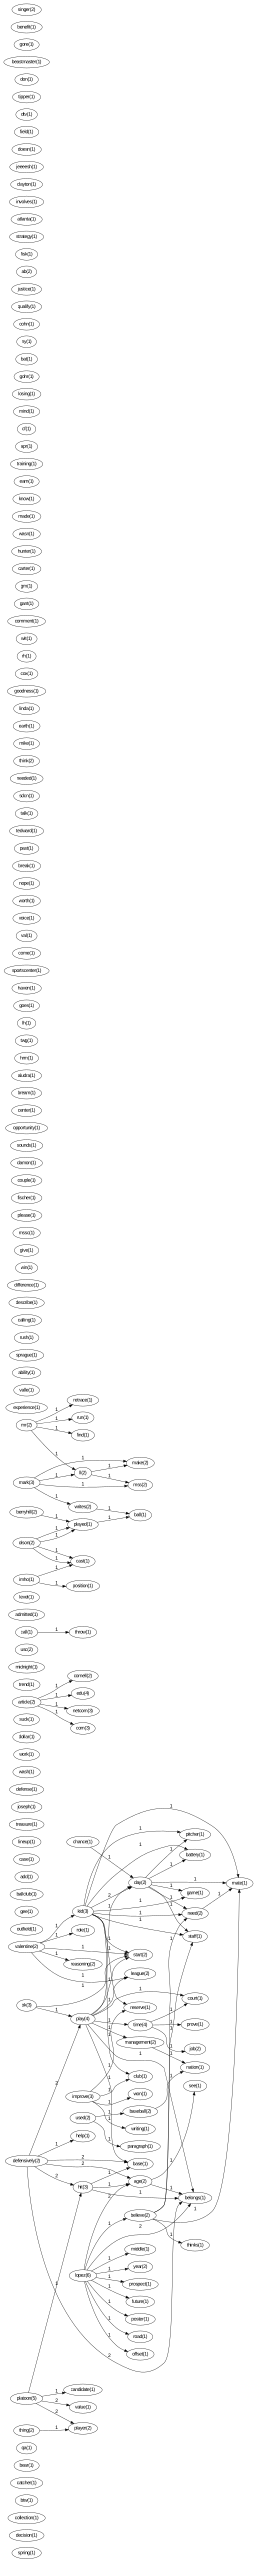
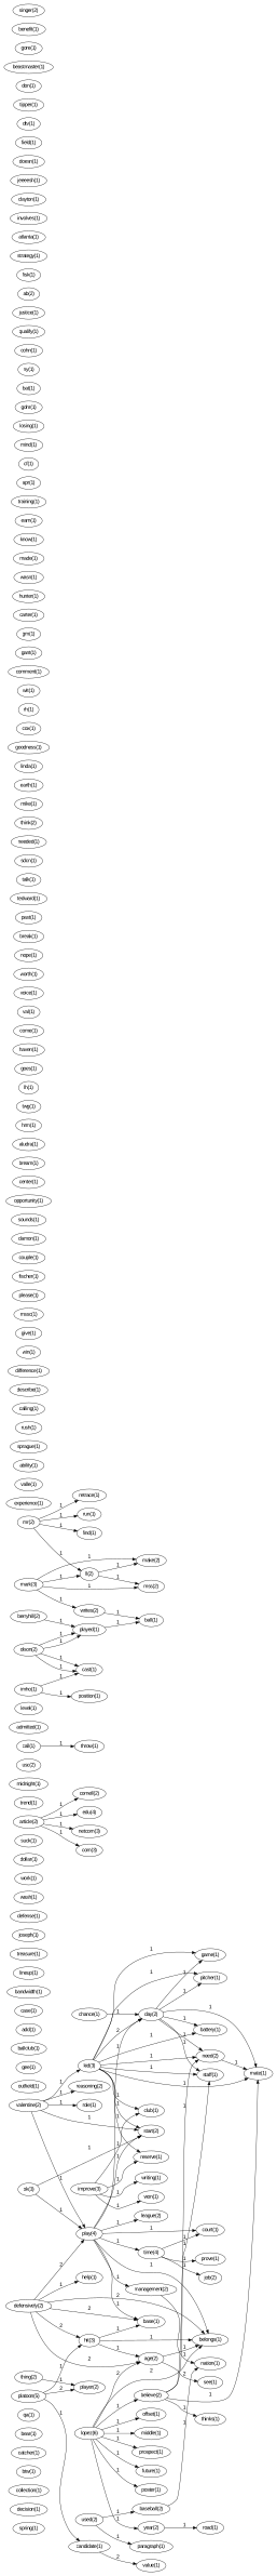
  digraph {
    fontname="Liberation Sans"
    rankdir=LR
    node [fontname="Liberation Sans"]
    edge [fontname="Liberation Sans"]
    n1 [label="spring(1)"]
    n2 [label="decision(1)"]
    n3 [label="collection(1)"]
    n4 [label="btw(1)"]
    n5 [label="catcher(1)"]
    n6 [label="bear(1)"]
    n7 [label="qa(1)"]
    n8 [label="valentine(2)"]
    n9 [label="role(1)"]
    n10 [label="play(4)"]
    n11 [label="kid(3)"]
    n12 [label="start(2)"]
    n13 [label="reasoning(2)"]
    n14 [label="day(2)"]
    n15 [label="base(1)"]
    n16 [label="belongs(1)"]
    n17 [label="management(2)"]
    n18 [label="time(4)"]
    n19 [label="court(1)"]
    n20 [label="league(2)"]
    n21 [label="reserve(1)"]
    n22 [label="club(1)"]
    n23 [label="game(1)"]
    n24 [label="pitcher(1)"]
    n25 [label="battery(1)"]
    n26 [label="staff(1)"]
    n27 [label="need(2)"]
    n28 [label="mate(1)"]
    n29 [label="nation(1)"]
    n30 [label="prove(1)"]
    n31 [label="job(2)"]
    n32 [label="chance(1)"]
    n33 [label="outfield(1)"]
    n34 [label="gee(1)"]
    n35 [label="ballclub(1)"]
    n36 [label="add(1)"]
    n37 [label="case(1)"]
    n38 [label="defensively(2)"]
    n39 [label="help(1)"]
    n40 [label="hit(3)"]
    n41 [label="age(2)"]
    n42 [label="see(1)"]
+   n43 [label="bandwidth(1)"]
    n44 [label="lineup(1)"]
    n45 [label="platoon(5)"]
    n46 [label="value(1)"]
    n47 [label="candidate(1)"]
    n48 [label="player(2)"]
    n49 [label="treasure(1)"]
    n50 [label="joseph(1)"]
    n51 [label="defense(1)"]
    n52 [label="wash(1)"]
    n53 [label="work(1)"]
    n54 [label="dollar(1)"]
    n55 [label="suck(1)"]
    n56 [label="article(2)"]
    n57 [label="cornell(2)"]
    n58 [label="edu(4)"]
    n59 [label="netcom(3)"]
    n60 [label="com(3)"]
    n61 [label="trend(1)"]
    n62 [label="midnight(1)"]
    n63 [label="usc(2)"]
    n64 [label="call(1)"]
    n65 [label="throw(1)"]
    n66 [label="admitted(1)"]
    n67 [label="level(1)"]
    n68 [label="mr(2)"]
    n69 [label="retrace(1)"]
    n70 [label="run(1)"]
    n71 [label="ll(2)"]
    n72 [label="find(1)"]
    n73 [label="mss(2)"]
    n74 [label="make(2)"]
    n75 [label="experience(1)"]
    n76 [label="valle(1)"]
    n77 [label="improve(3)"]
    n78 [label="won(1)"]
    n79 [label="writing(1)"]
    n80 [label="ability(1)"]
    n81 [label="sprague(1)"]
    n82 [label="rush(1)"]
    n83 [label="calling(1)"]
    n84 [label="describe(1)"]
    n85 [label="used(2)"]
    n86 [label="baseball(2)"]
    n87 [label="paragraph(1)"]
    n88 [label="difference(1)"]
    n89 [label="win(1)"]
    n90 [label="give(1)"]
    n91 [label="mssc(1)"]
    n92 [label="please(1)"]
    n93 [label="fischer(1)"]
    n94 [label="couple(1)"]
    n95 [label="damon(1)"]
    n96 [label="sounds(1)"]
    n97 [label="opportunity(1)"]
    n98 [label="center(1)"]
    n99 [label="bream(1)"]
    n100 [label="aludra(1)"]
    n101 [label="hrm(1)"]
    n102 [label="twg(1)"]
    n103 [label="lh(1)"]
    n104 [label="goes(1)"]
    n105 [label="haven(1)"]
    n106 [label="ok(3)"]
-   n107 [label="sportscenter(1)"]
    n108 [label="come(1)"]
    n109 [label="val(1)"]
    n110 [label="voice(1)"]
    n111 [label="worth(1)"]
    n112 [label="nope(1)"]
    n113 [label="break(1)"]
    n114 [label="past(1)"]
    n115 [label="tedward(1)"]
    n116 [label="talk(1)"]
    n117 [label="sdcn(1)"]
    n118 [label="needed(1)"]
    n119 [label="lopez(6)"]
    n120 [label="prospect(1)"]
    n121 [label="future(1)"]
    n122 [label="poster(1)"]
    n123 [label="road(1)"]
    n124 [label="believe(2)"]
    n125 [label="offset(1)"]
    n126 [label="middle(1)"]
    n127 [label="year(2)"]
    n128 [label="thinks(1)"]
    n129 [label="think(2)"]
    n130 [label="mike(1)"]
    n131 [label="olson(2)"]
    n132 [label="played(1)"]
    n133 [label="cast(1)"]
    n134 [label="ball(1)"]
    n135 [label="earth(1)"]
    n136 [label="linda(1)"]
    n137 [label="goodness(1)"]
    n138 [label="cox(1)"]
    n139 [label="rh(1)"]
    n140 [label="wit(1)"]
    n141 [label="comment(1)"]
    n142 [label="thing(2)"]
    n143 [label="gant(1)"]
    n144 [label="gm(1)"]
    n145 [label="mark(3)"]
    n146 [label="writes(2)"]
    n147 [label="carter(1)"]
    n148 [label="hunter(1)"]
    n149 [label="wasn(1)"]
    n150 [label="made(1)"]
    n151 [label="know(1)"]
    n152 [label="earn(1)"]
    n153 [label="training(1)"]
    n154 [label="apr(1)"]
    n155 [label="cf(1)"]
    n156 [label="mind(1)"]
    n157 [label="losing(1)"]
    n158 [label="gohr(1)"]
    n159 [label="bat(1)"]
    n160 [label="ny(1)"]
    n161 [label="cohn(1)"]
    n162 [label="qualify(1)"]
    n163 [label="justice(1)"]
    n164 [label="berryhill(2)"]
    n165 [label="ab(2)"]
    n166 [label="imho(1)"]
    n167 [label="position(1)"]
    n168 [label="fisk(1)"]
    n169 [label="strategy(1)"]
    n170 [label="atlanta(1)"]
    n171 [label="involves(1)"]
    n172 [label="clayton(1)"]
    n173 [label="jeeeesh(1)"]
    n174 [label="doesn(1)"]
    n175 [label="field(1)"]
    n176 [label="dtv(1)"]
    n177 [label="tipper(1)"]
    n178 [label="don(1)"]
    n179 [label="beastmaster(1)"]
    n180 [label="gore(1)"]
    n181 [label="benefit(1)"]
    n182 [label="singer(2)"]
    n8 -> n9 [label=1]
-   n8 -> n20 [label=1]
+   n8 -> n10 [label=1]
    n8 -> n11 [label=1]
    n8 -> n12 [label=1]
    n8 -> n13 [label=1]
    n10 -> n12 [label=1]
    n10 -> n14 [label=1]
    n10 -> n15 [label=1]
    n10 -> n16 [label=1]
    n10 -> n17 [label=1]
    n10 -> n18 [label=1]
    n10 -> n19 [label=1]
    n10 -> n20 [label=1]
    n11 -> n12 [label=1]
    n11 -> n14 [label=2]
    n11 -> n21 [label=1]
    n11 -> n22 [label=1]
    n11 -> n23 [label=1]
    n11 -> n24 [label=1]
    n11 -> n25 [label=1]
    n11 -> n26 [label=1]
    n11 -> n27 [label=1]
    n11 -> n28 [label=1]
    n14 -> n23 [label=1]
    n14 -> n24 [label=1]
    n14 -> n25 [label=1]
    n14 -> n26 [label=1]
    n14 -> n27 [label=1]
    n14 -> n28 [label=1]
    n17 -> n29 [label=1]
    n18 -> n19 [label=1]
    n18 -> n30 [label=1]
    n18 -> n31 [label=1]
    n27 -> n28 [label=1]
    n32 -> n14 [label=1]
    n38 -> n10 [label=2]
    n38 -> n15 [label=2]
    n38 -> n16 [label=2]
    n38 -> n39 [label=1]
    n38 -> n40 [label=2]
    n38 -> n41 [label=2]
    n40 -> n15 [label=1]
    n40 -> n16 [label=1]
    n40 -> n41 [label=1]
    n41 -> n16 [label=1]
-   n41 -> n42 [label=1]
+   n41 -> n42 [label=2]
    n45 -> n40 [label=1]
-   n45 -> n46 [label=2]
+   n47 -> n46 [label=2]
    n45 -> n47 [label=1]
    n45 -> n48 [label=2]
    n56 -> n57 [label=1]
    n56 -> n58 [label=1]
    n56 -> n59 [label=1]
    n56 -> n60 [label=1]
    n64 -> n65 [label=1]
    n68 -> n69 [label=1]
    n68 -> n70 [label=1]
    n68 -> n71 [label=1]
    n68 -> n72 [label=1]
    n71 -> n73 [label=1]
    n71 -> n74 [label=1]
    n77 -> n21 [label=1]
    n77 -> n22 [label=1]
    n77 -> n78 [label=1]
    n77 -> n79 [label=1]
    n85 -> n86 [label=1]
    n85 -> n87 [label=1]
    n86 -> n29 [label=1]
    n106 -> n10 [label=1]
    n106 -> n12 [label=1]
    n119 -> n16 [label=2]
    n119 -> n41 [label=2]
    n119 -> n120 [label=1]
    n119 -> n121 [label=1]
    n119 -> n122 [label=1]
-   n119 -> n123 [label=1]
+   n127 -> n123 [label=1]
    n119 -> n124 [label=1]
    n119 -> n125 [label=1]
    n119 -> n126 [label=1]
    n119 -> n127 [label=1]
    n124 -> n26 [label=1]
    n124 -> n27 [label=1]
    n124 -> n28 [label=1]
    n124 -> n128 [label=1]
    n131 -> n132 [label=1]
    n131 -> n132 [label=1]
    n131 -> n133 [label=1]
    n131 -> n133 [label=1]
    n132 -> n134 [label=1]
    n142 -> n48 [label=1]
    n145 -> n71 [label=1]
    n145 -> n73 [label=1]
    n145 -> n74 [label=1]
    n145 -> n146 [label=1]
    n146 -> n134 [label=1]
    n164 -> n132 [label=1]
    n166 -> n133 [label=1]
    n166 -> n167 [label=1]
  }
